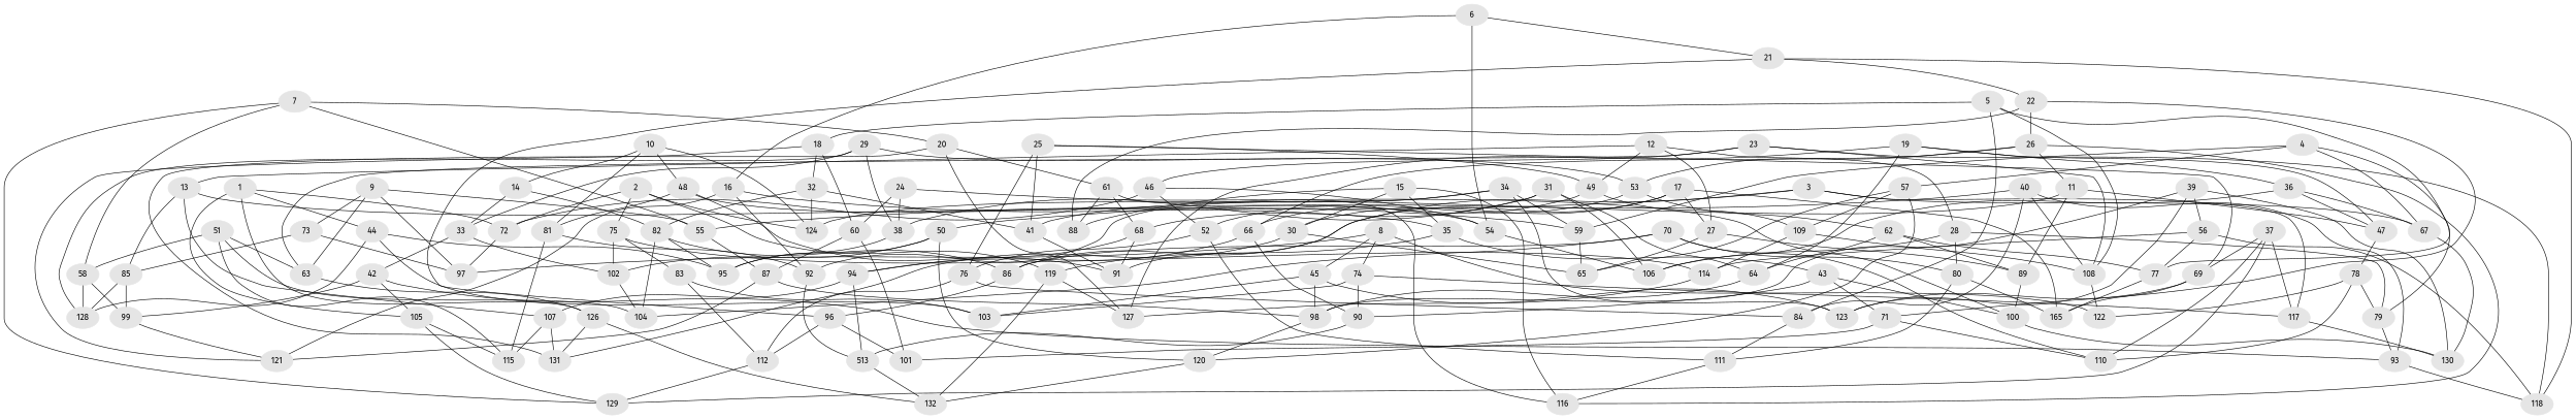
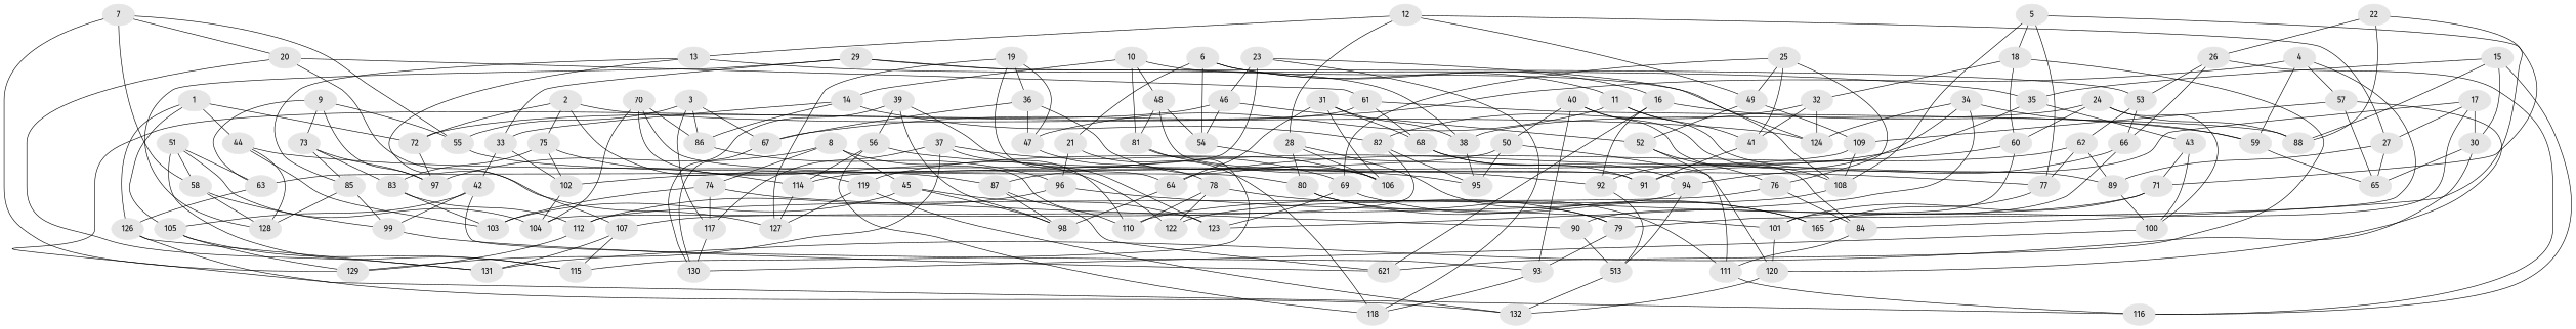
  graph {
    fontname="Fira Sans"
    node [color=gray90 fontname="Fira Sans" style=filled]
    edge [fontname="Fira Sans"]
    1
    44
    72
    105
    126
    128
    95
    103
    97
    129
    115
    131
    132
    2
    75
    119
    124
    102
    114
    83
    127
    3
    55
    67
    86
    117
    87
    130
    96
    4
    57
    59
    79
    65
    109
    120
    93
    5
    18
    77
    84
    108
-   121
+   121 [label=621]
    32
    60
    n46 [label=165]
    111
    122
    6
    11
    16
    21
    54
    41
    47
    89
    92
    22
    118
    106
    7
    20
    58
    61
    99
    8
    45
    74
    123
    98
    90
    9
    63
    73
    85
    10
    14
    48
    81
    33
    82
    91
    78
    100
    12
    13
    27
    28
    49
    35
    107
    80
    52
    43
    42
    104
    15
    30
    88
    116
    n101 [label=513]
    17
    101
    19
    36
    64
    68
    26
    71
    112
    53
    66
    110
    23
    46
    24
    38
    25
    69
    76
    62
    94
    29
    31
    34
    37
    39
    56
    40
    50
    51
    70
    1 -- 44
    1 -- 72
    1 -- 105
    1 -- 126
    44 -- 128
    44 -- 95
    44 -- 103
    72 -- 97
    105 -- 129
    105 -- 115
    126 -- 131
    126 -- 132
    2 -- 72
    2 -- 75
    2 -- 119
    2 -- 124
    75 -- 102
    75 -- 114
    75 -- 83
    119 -- 132
    119 -- 127
    102 -- 104
    114 -- 127
    83 -- 103
    83 -- 112
    3 -- 55
    3 -- 67
    3 -- 86
    3 -- 117
    55 -- 87
    67 -- 130
    86 -- 96
    117 -- 130
    87 -- 121
    87 -- 98
    96 -- 101
    96 -- 112
    4 -- 67
    4 -- 57
    4 -- 59
    4 -- 79
    57 -- 65
    57 -- 109
    57 -- 120
    59 -- 65
    79 -- 93
    109 -- 114
    109 -- 108
    120 -- 132
    93 -- 118
    5 -- 18
    5 -- 77
    5 -- 84
    5 -- 108
    18 -- 121
    18 -- 32
    18 -- 60
    77 -- n46
    84 -- 111
    108 -- 122
    32 -- 124
    32 -- 41
    32 -- 82
    60 -- 87
    60 -- 101
    111 -- 116
-   26 -- 11
+   6 -- 11
    6 -- 16
    6 -- 21
    6 -- 54
    11 -- 41
    11 -- 47
    11 -- 89
    16 -- 59
    16 -- 121
    16 -- 92
    21 -- 96
-   21 -- 22
    21 -- 118
    54 -- 106
    41 -- 91
    47 -- 78
    89 -- 100
    92 -- n101
    22 -- 88
    22 -- 26
    22 -- 71
    7 -- 129
    7 -- 55
    7 -- 20
    7 -- 58
    20 -- 131
    20 -- 127
    20 -- 61
    58 -- 128
    58 -- 99
    61 -- 88
    61 -- 116
    61 -- 68
    99 -- 121
    8 -- 97
    8 -- 122
    8 -- 45
    8 -- 74
    45 -- 103
    45 -- 123
    45 -- 98
    74 -- 103
    74 -- 117
    74 -- 90
    90 -- n101
    9 -- 97
    9 -- 55
    9 -- 63
    9 -- 73
    63 -- 126
    73 -- 97
+   73 -- 83
    73 -- 85
    85 -- 128
    85 -- 99
    10 -- 124
    10 -- 14
    10 -- 48
    10 -- 81
-   82 -- 86
+   14 -- 86
    14 -- 33
    14 -- 82
    48 -- 54
    48 -- 81
    48 -- 91
    81 -- 115
    81 -- 92
    33 -- 102
    33 -- 42
    82 -- 95
    82 -- 104
    78 -- 79
    78 -- 122
    78 -- 110
    100 -- 130
    12 -- 13
    12 -- 27
    12 -- 28
    12 -- 49
    13 -- 85
    13 -- 35
    13 -- 107
    27 -- 65
    27 -- 89
    28 -- 79
    28 -- 106
    28 -- 80
    49 -- 109
    49 -- 52
    35 -- 119
    35 -- 43
    107 -- 115
    107 -- 131
    80 -- n46
    80 -- 111
    52 -- 111
    52 -- 76
-   43 -- 90
    43 -- 100
    43 -- 71
    42 -- 105
    42 -- 93
    42 -- 99
    15 -- 35
    15 -- 30
    15 -- 88
    15 -- 116
    30 -- 131
    30 -- 65
    n101 -- 132
    17 -- n46
    17 -- 91
    17 -- 27
    17 -- 30
-   98 -- 120
+   101 -- 120
    19 -- 127
    19 -- 47
    19 -- 36
    19 -- 64
    36 -- 67
    36 -- 47
    36 -- 106
    64 -- 98
    68 -- 91
    68 -- 94
    26 -- 116
    26 -- 53
    26 -- 66
    71 -- 101
    71 -- 110
    112 -- 129
    53 -- 66
    53 -- 62
    66 -- 90
    66 -- 94
    23 -- 108
    23 -- 118
    23 -- 63
    23 -- 46
    46 -- 72
    46 -- 54
    46 -- 52
    24 -- 60
    24 -- 100
+   24 -- 88
    24 -- 38
    38 -- 95
    25 -- 41
    25 -- 49
    25 -- 69
    25 -- 76
    69 -- n46
    69 -- 123
    76 -- 84
    76 -- 112
    62 -- 77
    62 -- 89
    62 -- 64
    94 -- 107
    94 -- n101
    29 -- 128
    29 -- 33
    29 -- 53
    29 -- 38
    31 -- 106
    31 -- 64
    31 -- 68
    31 -- 38
    34 -- 124
    34 -- 59
    34 -- 92
    34 -- 123
    37 -- 129
    37 -- 117
    37 -- 110
    37 -- 69
    39 -- 130
    39 -- 123
    39 -- 98
    39 -- 56
    56 -- 114
    56 -- 77
    56 -- 118
    40 -- 93
    40 -- 84
    40 -- 108
    40 -- 50
    50 -- 95
    50 -- 102
    50 -- 120
    51 -- 115
    51 -- 58
    51 -- 63
    51 -- 104
    70 -- 86
    70 -- 80
    70 -- 104
    70 -- 110
  }
